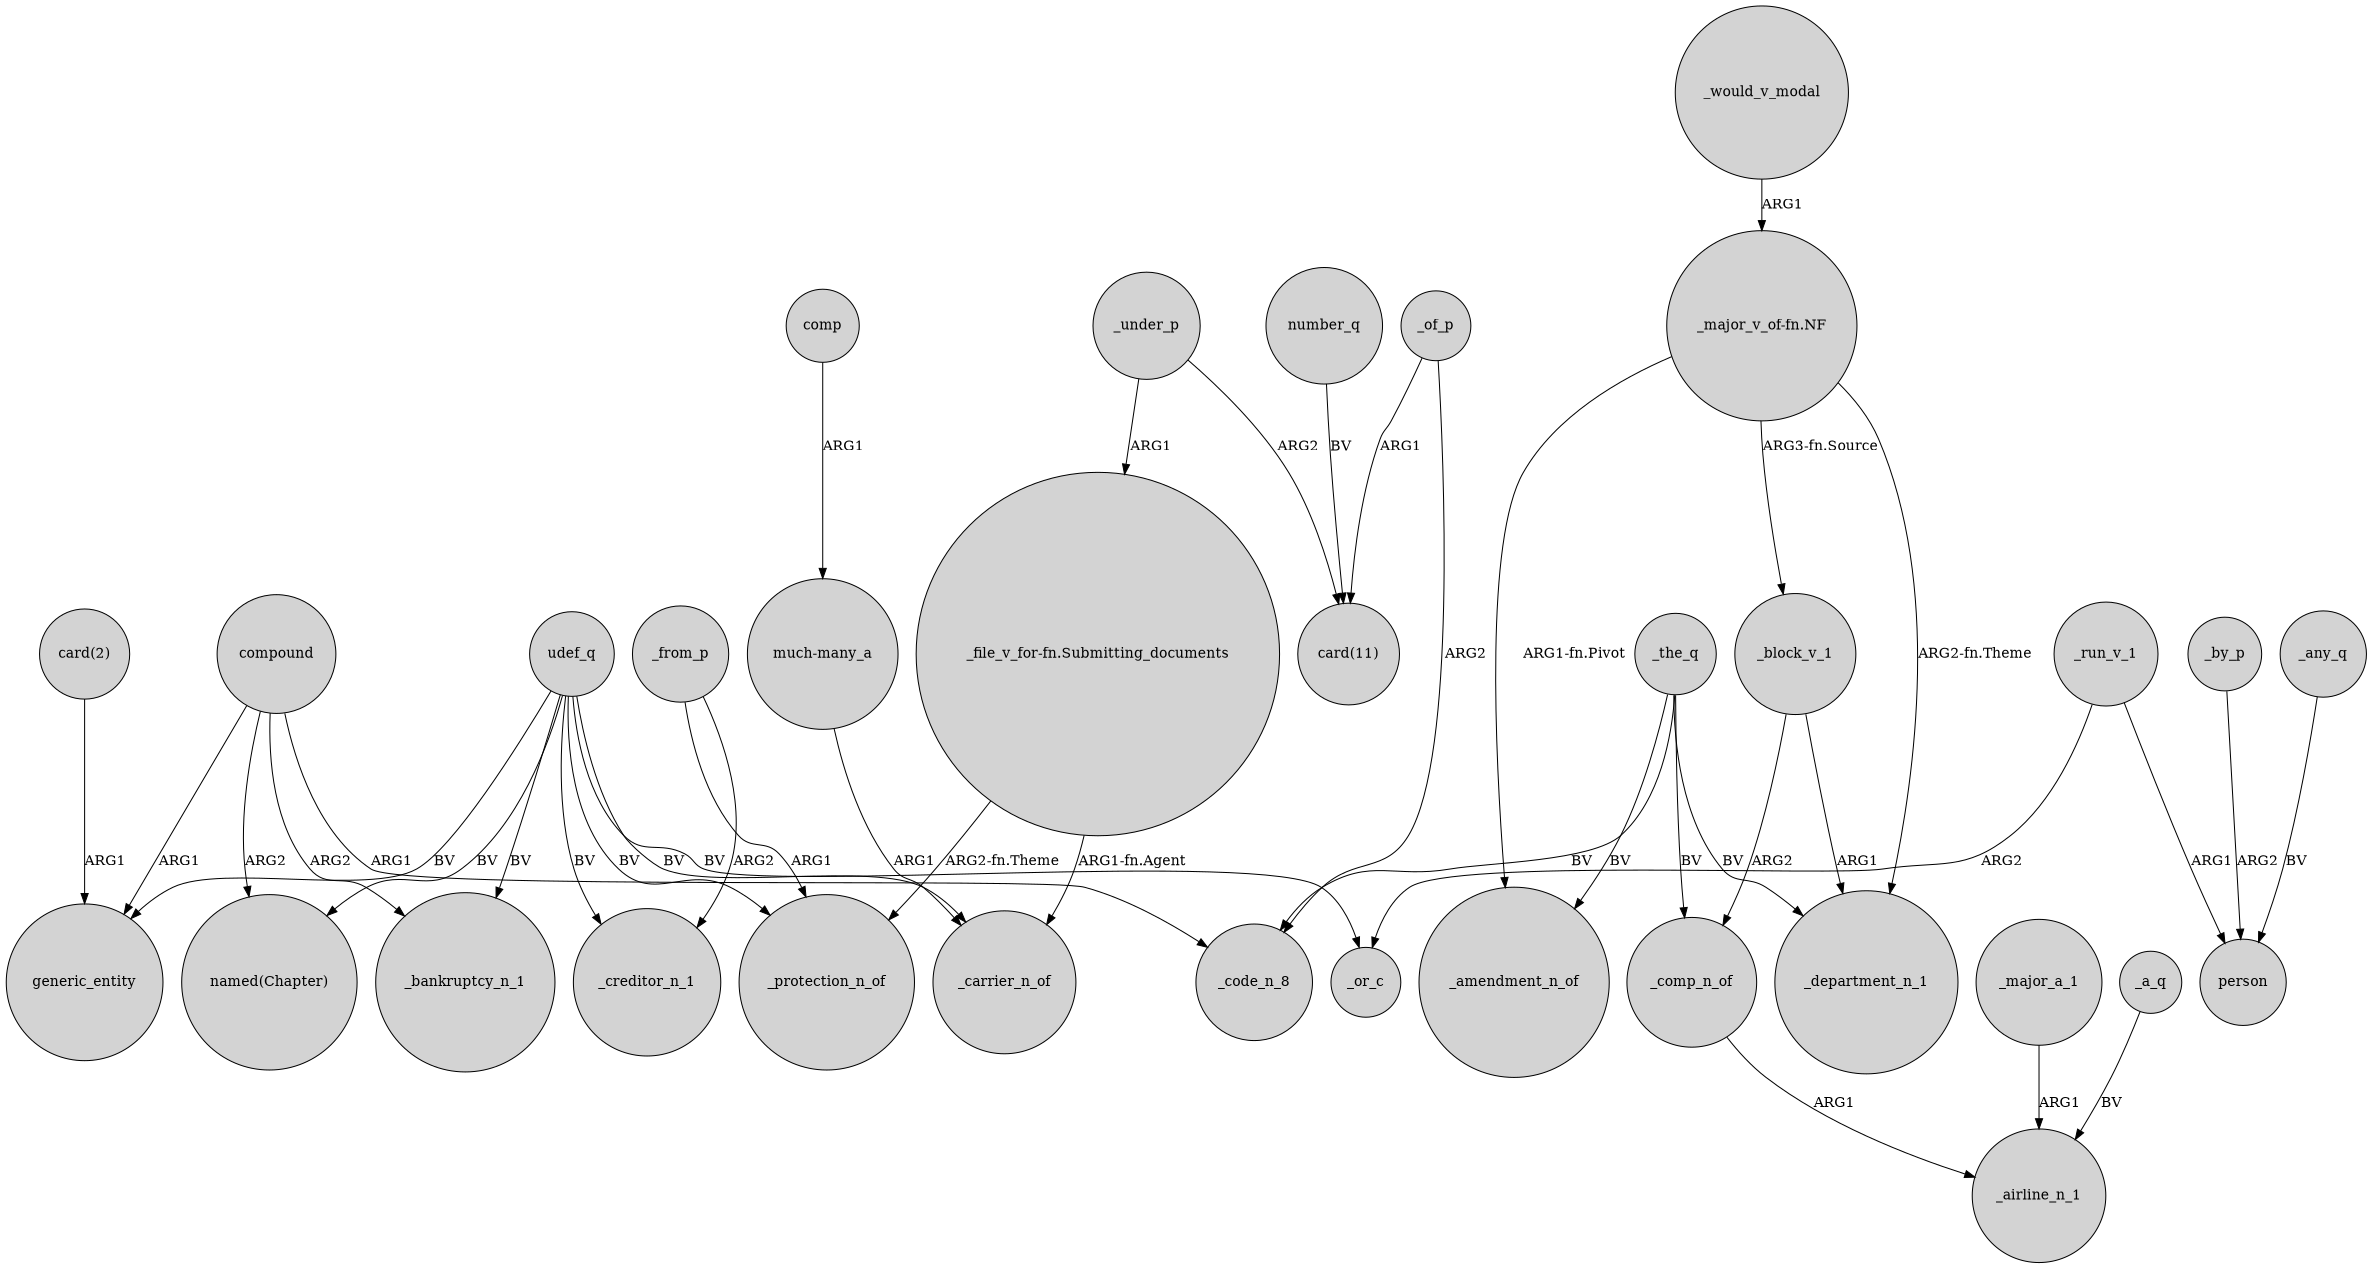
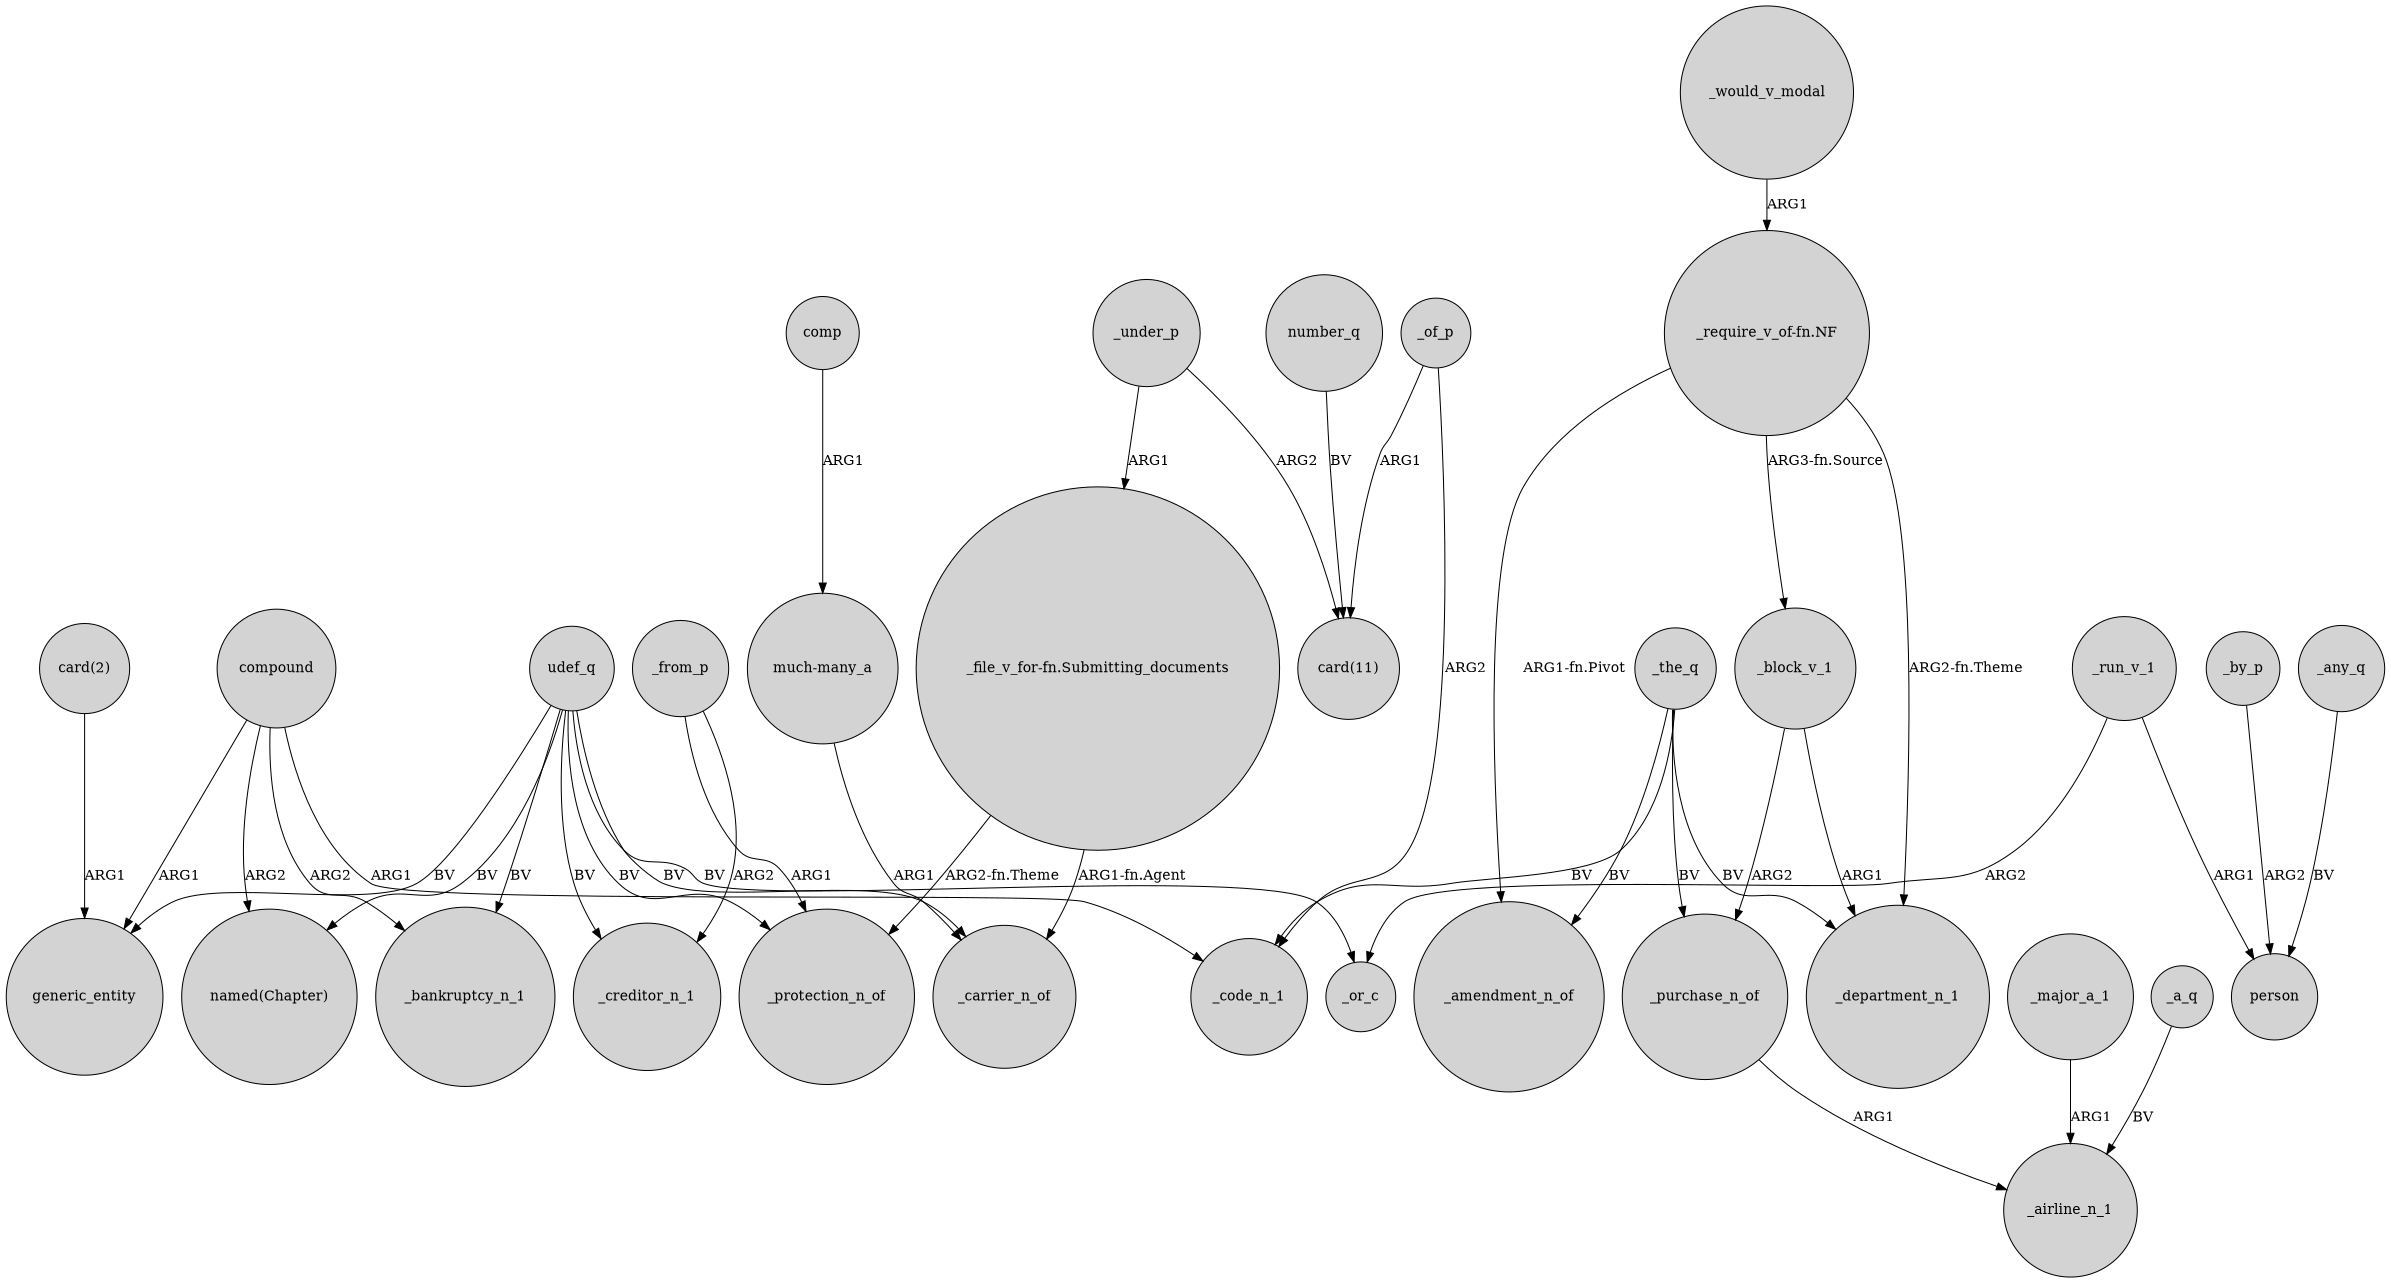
  digraph {
    node [shape=circle style=filled]
    "card(2)"
    generic_entity
    _of_p
-   _code_n_1 [label=_code_n_8]
+   _code_n_1
    "card(11)"
-   "_require_v_of-fn.NF" [label="_major_v_of-fn.NF"]
+   "_require_v_of-fn.NF"
    _amendment_n_of
    _block_v_1
    _department_n_1
-   _purchase_n_of [label=_comp_n_of]
+   _purchase_n_of
    _major_a_1
    _airline_n_1
    udef_q
    _bankruptcy_n_1
    "named(Chapter)"
    _carrier_n_of
    _or_c
    _protection_n_of
    _creditor_n_1
    number_q
    compound
    _under_p
    "_file_v_for-fn.Submitting_documents"
    _the_q
    comp
    "much-many_a"
    _by_p
    person
    _from_p
    _would_v_modal
    _a_q
    _any_q
    _run_v_1
    "card(2)" -> generic_entity [label=ARG1]
    _of_p -> _code_n_1 [label=ARG2]
    _of_p -> "card(11)" [label=ARG1]
    "_require_v_of-fn.NF" -> _amendment_n_of [label="ARG1-fn.Pivot"]
    "_require_v_of-fn.NF" -> _block_v_1 [label="ARG3-fn.Source"]
    "_require_v_of-fn.NF" -> _department_n_1 [label="ARG2-fn.Theme"]
    _block_v_1 -> _department_n_1 [label=ARG1]
    _block_v_1 -> _purchase_n_of [label=ARG2]
    _purchase_n_of -> _airline_n_1 [label=ARG1]
    _major_a_1 -> _airline_n_1 [label=ARG1]
    udef_q -> generic_entity [label=BV]
    udef_q -> _bankruptcy_n_1 [label=BV]
    udef_q -> "named(Chapter)" [label=BV]
    udef_q -> _carrier_n_of [label=BV]
    udef_q -> _or_c [label=BV]
    udef_q -> _protection_n_of [label=BV]
    udef_q -> _creditor_n_1 [label=BV]
    number_q -> "card(11)" [label=BV]
    compound -> generic_entity [label=ARG1]
    compound -> _code_n_1 [label=ARG1]
    compound -> _bankruptcy_n_1 [label=ARG2]
    compound -> "named(Chapter)" [label=ARG2]
    _under_p -> "card(11)" [label=ARG2]
    _under_p -> "_file_v_for-fn.Submitting_documents" [label=ARG1]
    "_file_v_for-fn.Submitting_documents" -> _carrier_n_of [label="ARG1-fn.Agent"]
    "_file_v_for-fn.Submitting_documents" -> _protection_n_of [label="ARG2-fn.Theme"]
    _the_q -> _code_n_1 [label=BV]
    _the_q -> _amendment_n_of [label=BV]
    _the_q -> _department_n_1 [label=BV]
    _the_q -> _purchase_n_of [label=BV]
    comp -> "much-many_a" [label=ARG1]
    "much-many_a" -> _carrier_n_of [label=ARG1]
    _by_p -> person [label=ARG2]
    _from_p -> _protection_n_of [label=ARG1]
    _from_p -> _creditor_n_1 [label=ARG2]
    _would_v_modal -> "_require_v_of-fn.NF" [label=ARG1]
    _a_q -> _airline_n_1 [label=BV]
    _any_q -> person [label=BV]
    _run_v_1 -> _or_c [label=ARG2]
    _run_v_1 -> person [label=ARG1]
  }
